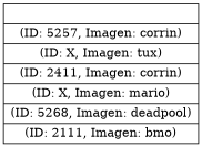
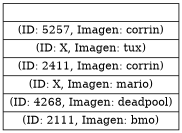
  digraph {
    rankdir=LR
-   n1 [label="|(ID: 5257, Imagen: corrin)|(ID: X, Imagen: tux)|(ID: 2411, Imagen: corrin)|(ID: X, Imagen: mario)|(ID: 5268, Imagen: deadpool)|(ID: 2111, Imagen: bmo)" shape=record]
+   n1 [label="|(ID: 5257, Imagen: corrin)|(ID: X, Imagen: tux)|(ID: 2411, Imagen: corrin)|(ID: X, Imagen: mario)|(ID: 4268, Imagen: deadpool)|(ID: 2111, Imagen: bmo)" shape=record]
  }
